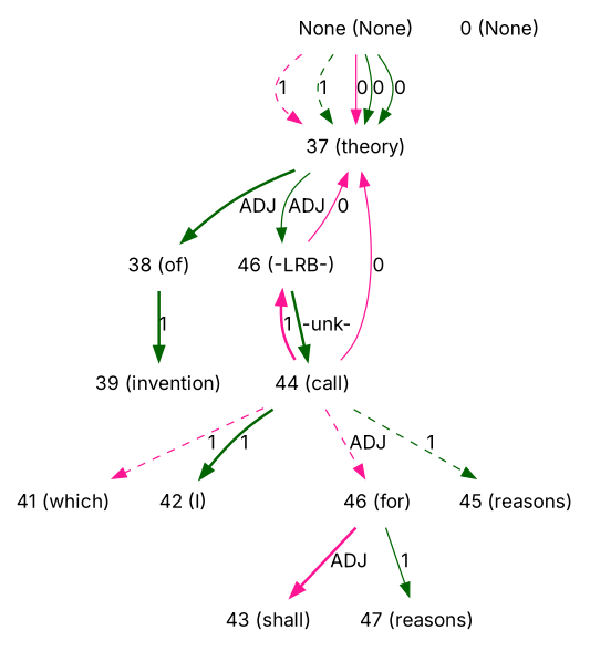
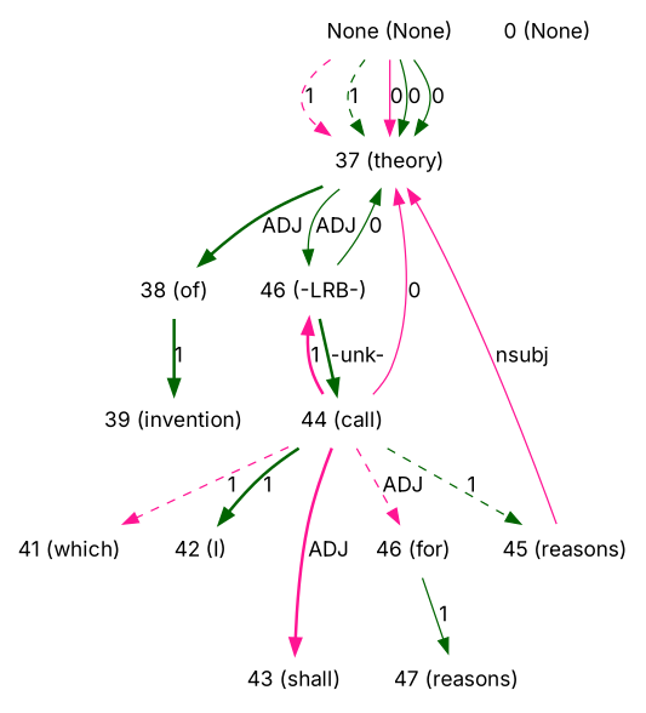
  digraph {
    fontname=Inter
    node [color=purple fontname=Inter shape=plaintext]
    edge [color=darkgreen dir=forward fontname=Inter style=solid]
    n1 [label="None (None)"]
    n2 [color=teal label="37 (theory)"]
    n3 [color=teal label="38 (of)"]
    n4 [label="46 (-LRB-)"]
    n5 [label="39 (invention)"]
    n6 [color=teal label="44 (call)"]
    n7 [color=teal label="0 (None)"]
    n8 [label="45 (reasons)"]
    n9 [label="41 (which)"]
    n10 [color=teal label="42 (I)"]
    n11 [label="43 (shall)"]
    n12 [label="46 (for)"]
    n13 [label="47 (reasons)"]
    n1 -> n2 [color=deeppink label=1 style=dashed]
    n1 -> n2 [label=1 style=dashed]
    n1 -> n2 [color=deeppink label=0]
    n1 -> n2 [label=0]
    n1 -> n2 [label=0]
    n2 -> n3 [label=ADJ style=bold]
    n2 -> n4 [label=ADJ]
    n3 -> n5 [label=1 style=bold]
-   n4 -> n2 [color=deeppink label=0]
+   n4 -> n2 [label=0]
    n4 -> n6 [label="-unk-" style=bold]
    n6 -> n2 [color=deeppink label=0]
    n6 -> n4 [color=deeppink label=1 style=bold]
    n6 -> n8 [label=1 style=dashed]
    n6 -> n9 [color=deeppink label=1 style=dashed]
    n6 -> n10 [label=1 style=bold]
-   n12 -> n11 [color=deeppink label=ADJ style=bold]
+   n6 -> n11 [color=deeppink label=ADJ style=bold]
    n6 -> n12 [color=deeppink label=ADJ style=dashed]
+   n8 -> n2 [color=deeppink label=nsubj]
    n12 -> n13 [label=1]
  }
